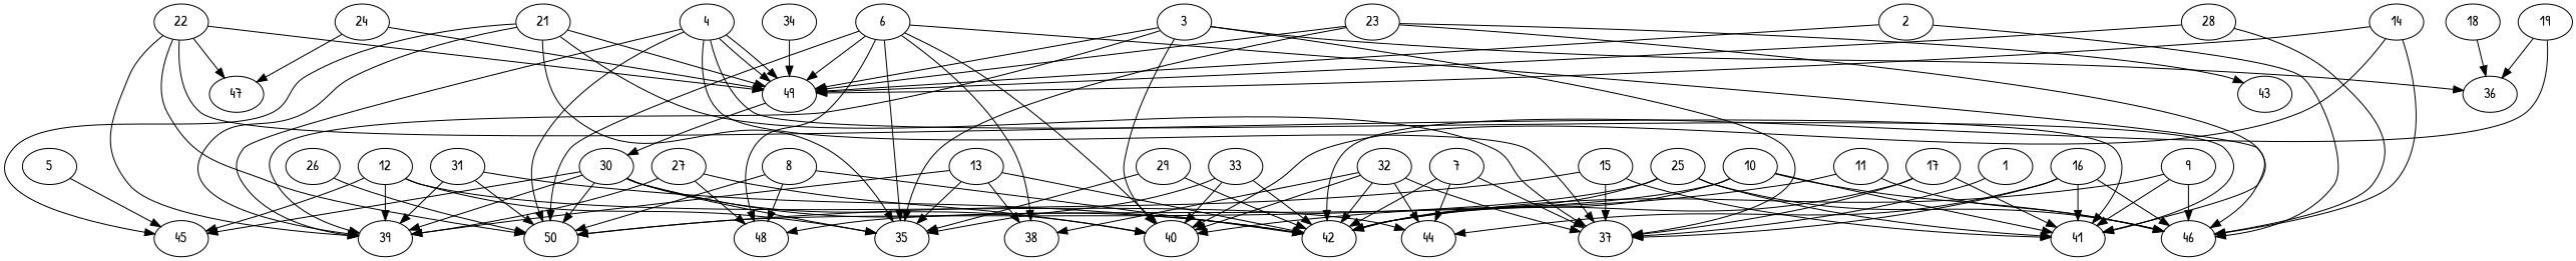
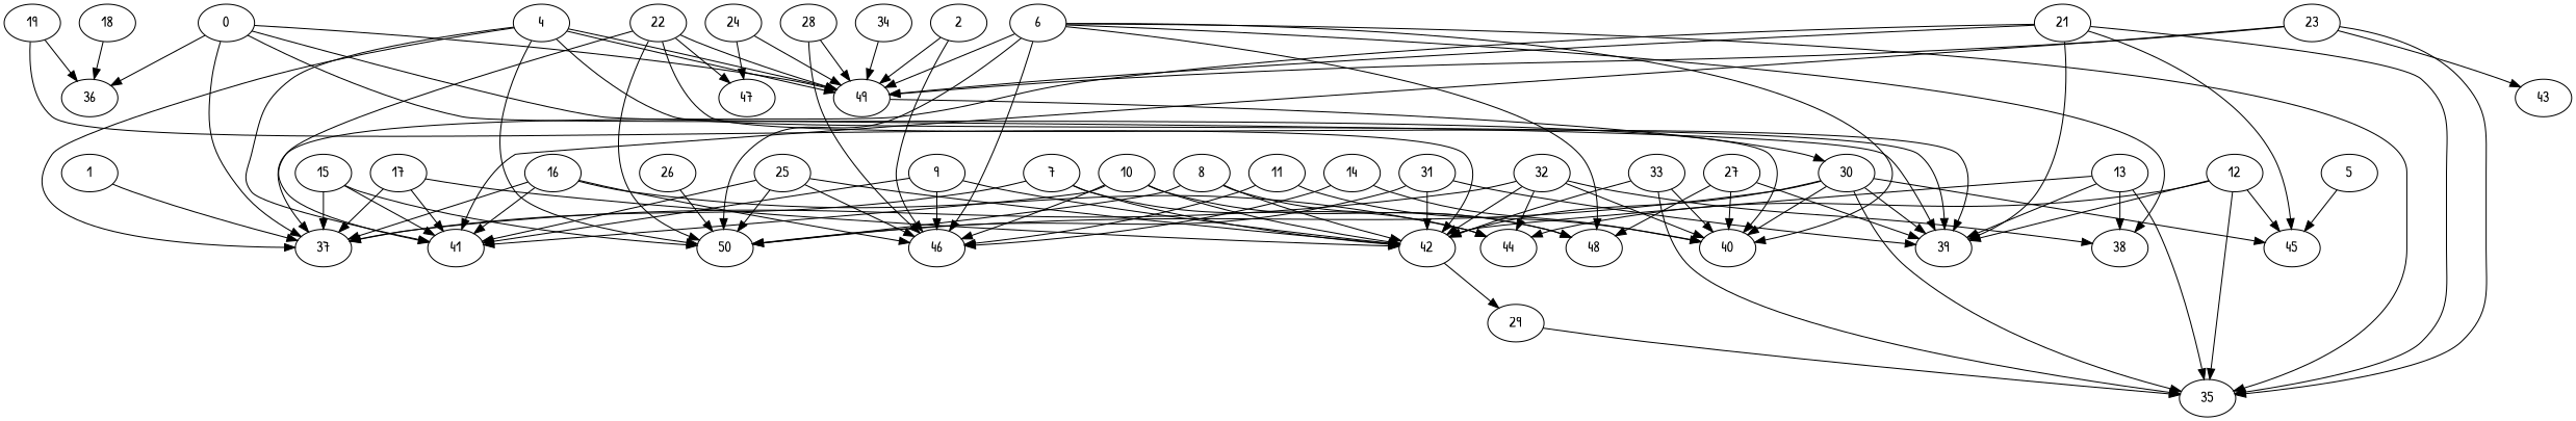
  digraph {
    fontname="Patrick Hand"
    node [alpha=0.10 fontname="Patrick Hand"]
    edge [fontname="Patrick Hand"]
    1 [alpha=0.01 expect_size=20429824]
    37 [alpha=0.03 expect_size=50430976]
    2 [alpha=0.05 expect_size=23930880]
    46 [alpha=0.18 expect_size=44294144]
    49 [alpha=0.14 expect_size=26929152]
    30 [alpha=0.05 expect_size=14030848]
-   3 [alpha=0.12 expect_size=20591616]
+   3 [alpha=0.12 expect_size=20591616 label=0]
    36 [expect_size=49812480]
    39 [alpha=0.01 expect_size=11031552]
    40 [alpha=0.07 expect_size=35099648]
    4 [alpha=0.09 expect_size=48374784]
    41 [expect_size=47080448]
    50 [alpha=0.06 expect_size=28973056]
    5 [alpha=0.03 expect_size=20521984]
    45 [alpha=0.05 expect_size=20614144]
    6 [alpha=0.16 expect_size=12142592]
    35 [expect_size=46066688]
    38 [alpha=0.19 expect_size=15855616]
    48 [alpha=0.06 expect_size=28996608]
    7 [alpha=0.09 expect_size=20360192]
    42 [alpha=0.14 expect_size=15417344]
    44 [alpha=0.09 expect_size=50821120]
    8 [alpha=0.04 expect_size=23003136]
    9 [alpha=0.19 expect_size=51567616]
    10 [alpha=0.12 expect_size=11450368]
    11 [alpha=0.04 expect_size=20870144]
    12 [alpha=0.11 expect_size=24034304]
    13 [alpha=0.11 expect_size=36972544]
    14 [alpha=0.14 expect_size=17796096]
    15 [alpha=0.19 expect_size=39697408]
    16 [alpha=0.00 expect_size=45804544]
    17 [alpha=0.13 expect_size=36727808]
    18 [alpha=0.19 expect_size=10667008]
    19 [alpha=0.14 expect_size=19553280]
    21 [alpha=0.01 expect_size=44755968]
    22 [alpha=0.06 expect_size=7347200]
    47 [alpha=0.07 expect_size=20864000]
    23 [alpha=0.17 expect_size=33458176]
    43 [expect_size=6087680]
    24 [alpha=0.06 expect_size=11904000]
    25 [alpha=0.02 expect_size=46097408]
    26 [alpha=0.00 expect_size=43636736]
    27 [alpha=0.05 expect_size=44477440]
    28 [alpha=0.18 expect_size=29119488]
    29 [expect_size=27258880]
    31 [alpha=0.07 expect_size=24695808]
    32 [alpha=0.16 expect_size=27256832]
    33 [alpha=0.19 expect_size=40401920]
    34 [alpha=0.07 expect_size=32294912]
    1 -> 37
    2 -> 46
    2 -> 49
    49 -> 30
    30 -> 39
    30 -> 40
    30 -> 50
    30 -> 45
    30 -> 35
    30 -> 42
    3 -> 37
    3 -> 49
    3 -> 36
    3 -> 39
    3 -> 40
    4 -> 37
    4 -> 49
    4 -> 49
    4 -> 39
    4 -> 41
    4 -> 50
    5 -> 45
    6 -> 46
    6 -> 49
    6 -> 40
    6 -> 50
    6 -> 35
    6 -> 38
    6 -> 48
    7 -> 37
    7 -> 42
    7 -> 44
    8 -> 50
    8 -> 48
    8 -> 42
    9 -> 46
    9 -> 41
    9 -> 42
    10 -> 46
    10 -> 41
    10 -> 48
    10 -> 42
    11 -> 46
    11 -> 40
    12 -> 39
    12 -> 45
    12 -> 35
    12 -> 44
    13 -> 39
    13 -> 35
    13 -> 38
    13 -> 42
    14 -> 46
-   14 -> 49
    14 -> 40
    15 -> 37
    15 -> 41
    15 -> 50
    16 -> 37
    16 -> 46
    16 -> 41
    16 -> 44
    17 -> 37
    17 -> 41
    17 -> 42
    18 -> 36
    19 -> 36
    19 -> 42
    21 -> 37
    21 -> 49
    21 -> 39
    21 -> 45
    21 -> 35
    22 -> 49
    22 -> 39
    22 -> 41
    22 -> 50
    22 -> 47
    23 -> 49
    23 -> 41
    23 -> 35
    23 -> 43
    24 -> 49
    24 -> 47
    25 -> 46
    25 -> 41
    25 -> 50
    25 -> 42
    26 -> 50
    27 -> 39
    27 -> 40
    27 -> 48
    28 -> 46
    28 -> 49
    29 -> 35
-   29 -> 42
+   42 -> 29
    31 -> 39
    31 -> 50
    31 -> 42
    32 -> 37
    32 -> 40
    32 -> 38
    32 -> 42
    32 -> 44
    33 -> 40
    33 -> 35
    33 -> 42
    34 -> 49
  }
